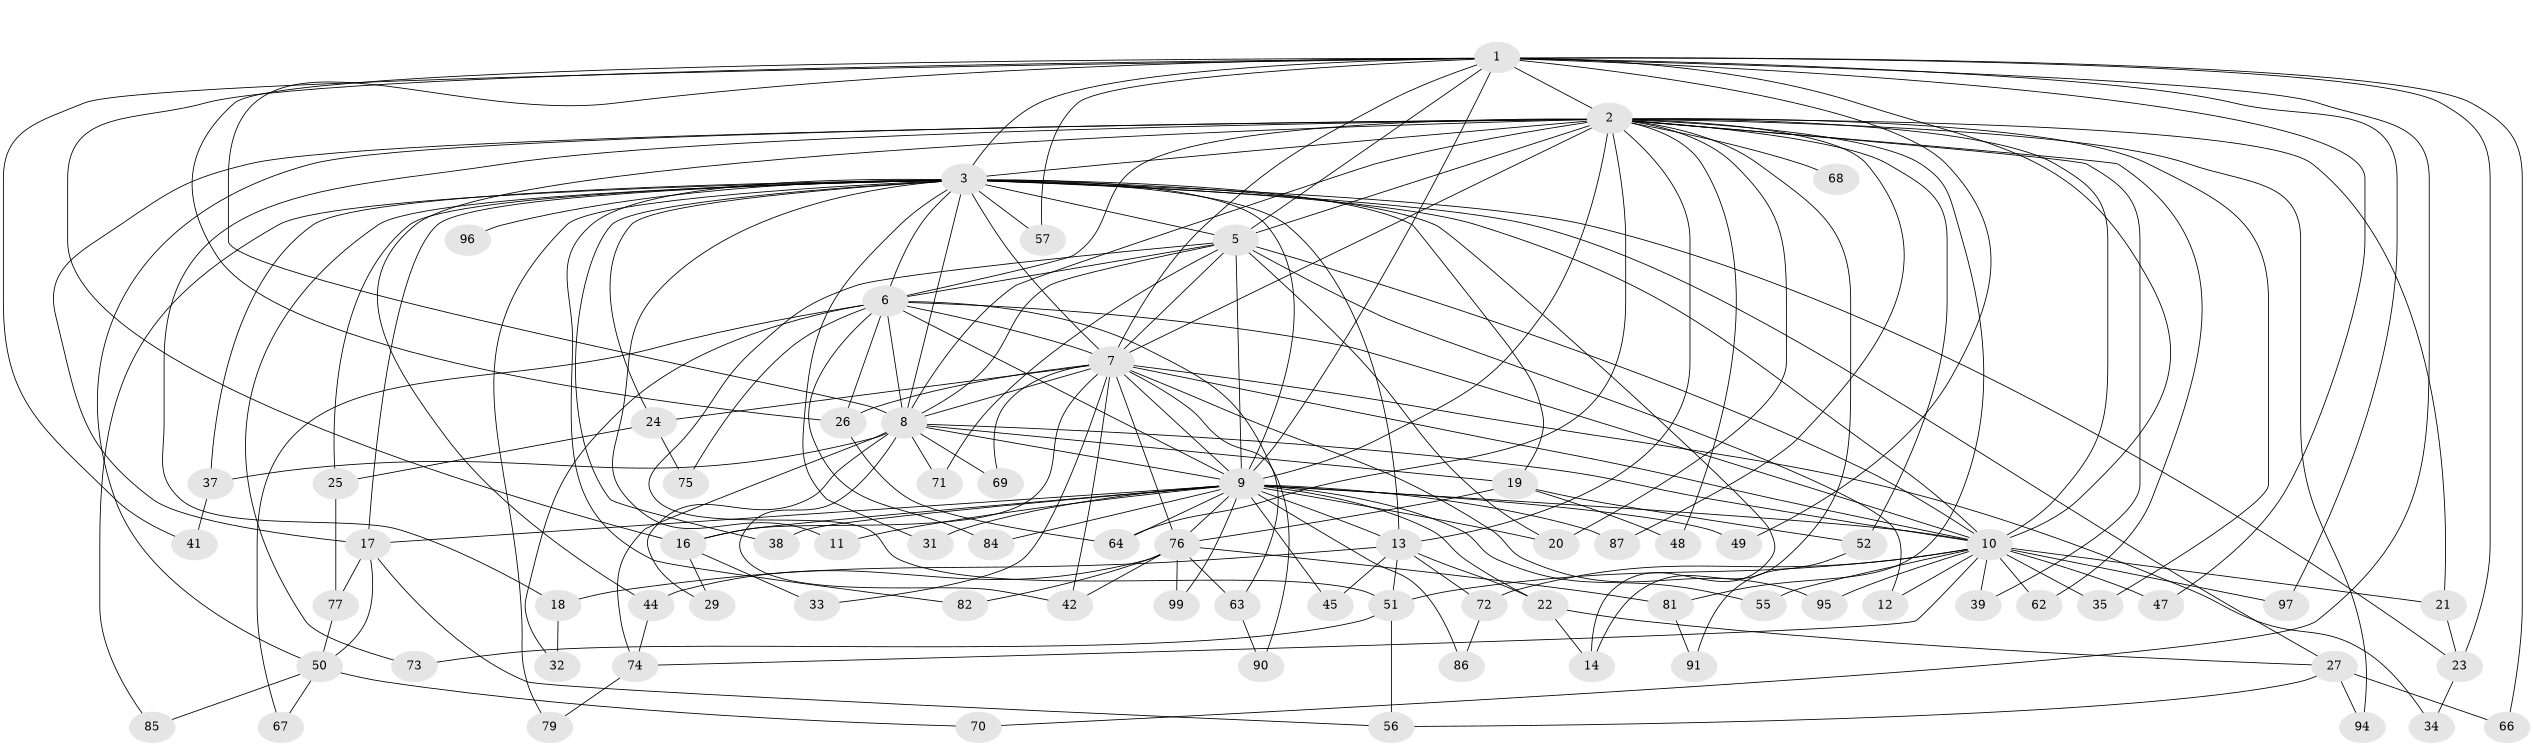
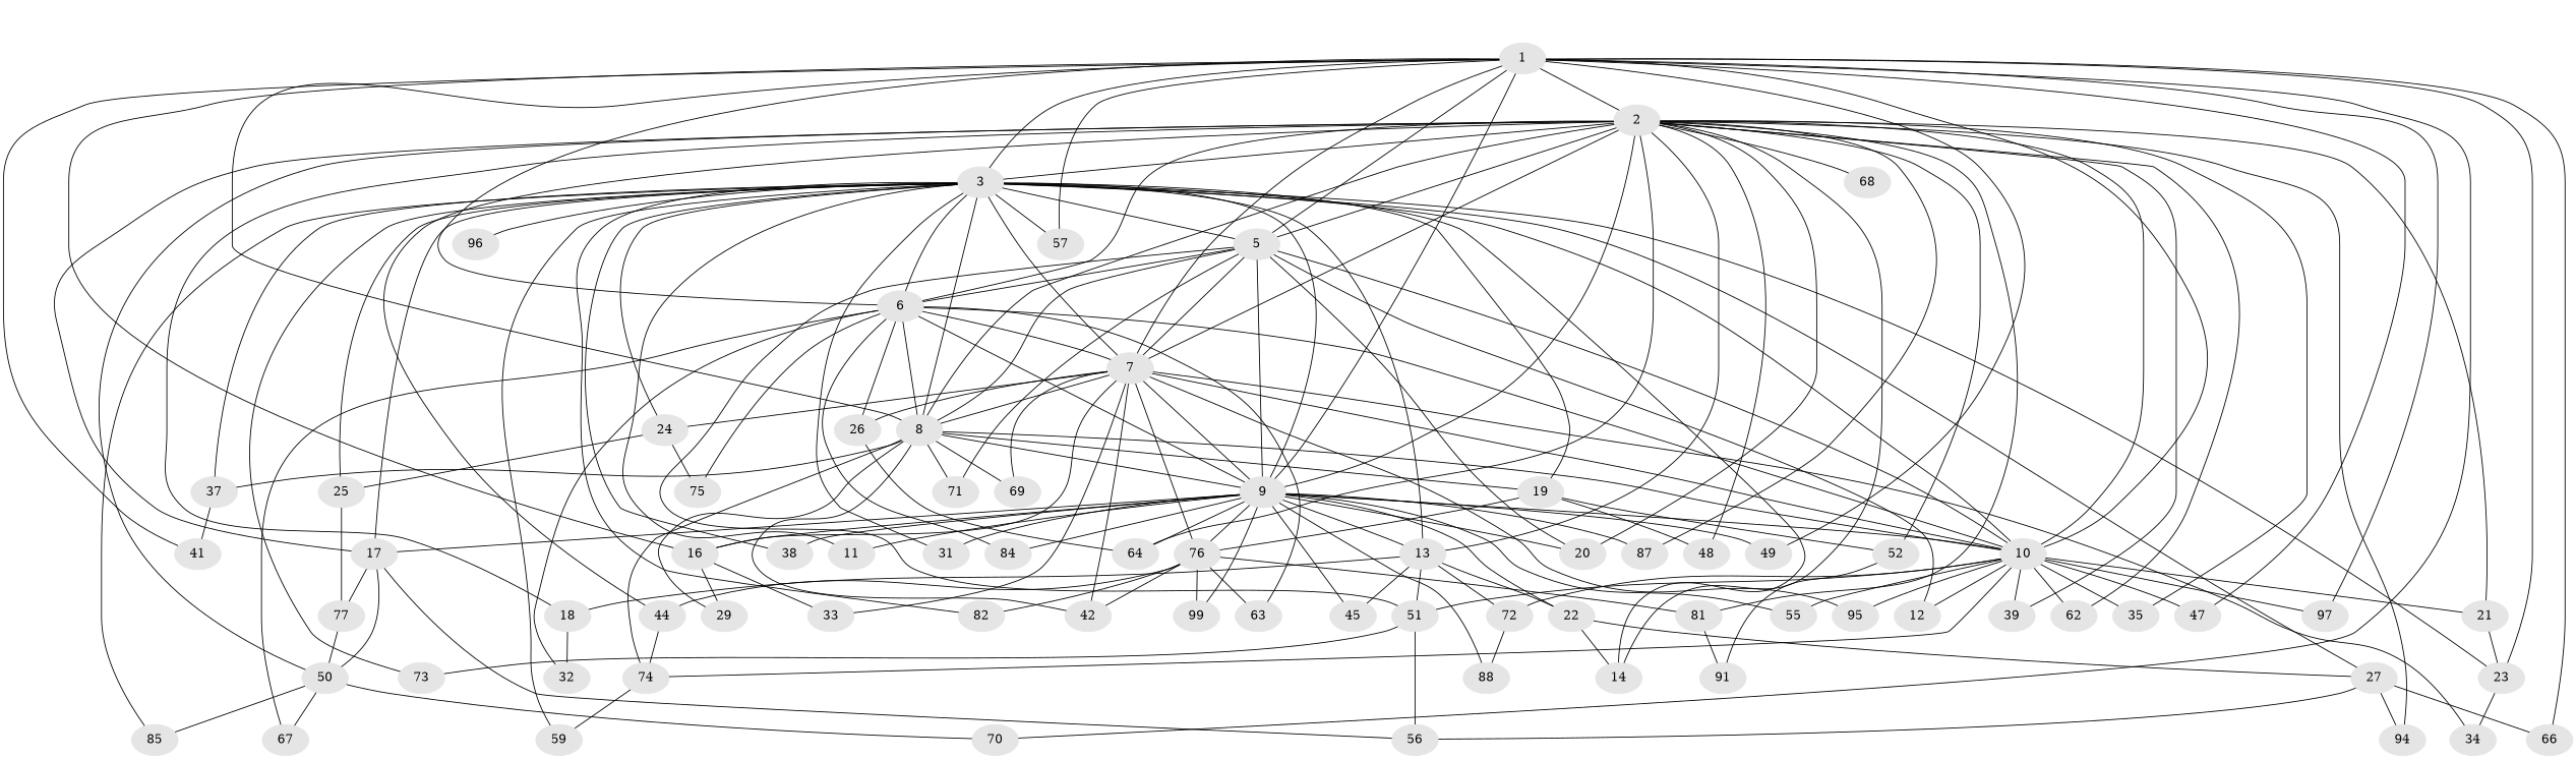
  graph {
    node [color=gray90 style=filled]
    1 [super="+88"]
    2 [super="+4"]
    3 [super="+15"]
    5 [super="+92"]
    6 [super="+61"]
    7 [super="+60"]
    8 [super="+89"]
    9 [super="+40"]
    10 [super="+46"]
    16 [super="+28"]
    23 [super="+30"]
    41
    47
    49
    57
    66
    70
    97
    13 [super="+78"]
    14 [super="+54"]
    17 [super="+53"]
    18
    20
    21
    35
    39
    44
    48
    50
    52 [super="+83"]
    62
    64 [super="+93"]
    68
    81
    87
    94
    27 [super="+43"]
    11
    19 [super="+59"]
    24 [super="+76"]
    25 [super="+80"]
    31
    37
    38
    73
-   79
+   79 [label=59]
    82
    85
    96
    12
    51 [super="+65"]
    71
    26
    32
    63
    67
    75
    84
    33
    34
    n61 [label=76 super="+100"]
    42
    69
-   90
    95
    29
    74 [super="+98"]
    22
    45
    55
-   86
+   86 [label=88]
    99
    72
    56 [super="+58"]
    77
    91
    1 -- 2 [weight=2]
    1 -- 3 [weight=2]
    1 -- 5
-   1 -- 26
+   1 -- 6
    1 -- 7
    1 -- 8
    1 -- 9 [weight=2]
    1 -- 10
    1 -- 16
    1 -- 23
    1 -- 41
    1 -- 47
    1 -- 49
    1 -- 57
    1 -- 66
    1 -- 70
    1 -- 97
    2 -- 3 [weight=2]
    2 -- 5 [weight=2]
    2 -- 6 [weight=2]
    2 -- 7 [weight=2]
    2 -- 8 [weight=2]
    2 -- 9 [weight=2]
    2 -- 10 [weight=2]
    2 -- 13
    2 -- 14
    2 -- 17
    2 -- 18
    2 -- 20
    2 -- 21
    2 -- 35
    2 -- 39
    2 -- 44
    2 -- 48
    2 -- 50
    2 -- 52 [weight=2]
    2 -- 62
    2 -- 64
    2 -- 68 [weight=2]
    2 -- 81
    2 -- 87
    2 -- 94
    3 -- 5 [weight=2]
    3 -- 6
    3 -- 7
    3 -- 8 [weight=2]
    3 -- 9
    3 -- 10
    3 -- 23
    3 -- 57
    3 -- 13
    3 -- 14
    3 -- 17
    3 -- 27
    3 -- 11
    3 -- 19 [weight=2]
    3 -- 24
    3 -- 25
    3 -- 31
    3 -- 37
    3 -- 38
    3 -- 73
    3 -- 79
    3 -- 82
    3 -- 85
    3 -- 96 [weight=2]
    5 -- 6
    5 -- 7
    5 -- 8
    5 -- 9
    5 -- 10
    5 -- 20
    5 -- 12
    5 -- 51
    5 -- 71
    6 -- 7
    6 -- 8
    6 -- 9
    6 -- 10
    6 -- 26
    6 -- 32
    6 -- 63
    6 -- 67
    6 -- 75
    6 -- 84
    7 -- 8
    7 -- 9
    7 -- 10
    7 -- 16
    7 -- 24
    7 -- 26
    7 -- 33
    7 -- 34
    7 -- n61
    7 -- 42
    7 -- 69
-   7 -- 90
    7 -- 95
    8 -- 9
    8 -- 10
    8 -- 19
    8 -- 37
    8 -- 71
    8 -- 42
    8 -- 69
    8 -- 29
    8 -- 74
    9 -- 10 [weight=2]
    9 -- 16
    9 -- 49
    9 -- 13
    9 -- 17
    9 -- 20
    9 -- 64
    9 -- 87
    9 -- 11
    9 -- 31
    9 -- 38
    9 -- 84
    9 -- n61
    9 -- 22
    9 -- 45
    9 -- 55
    9 -- 86
    9 -- 99
    10 -- 47
    10 -- 97
    10 -- 21
    10 -- 35
    10 -- 39
    10 -- 62
    10 -- 12
    10 -- 51
    10 -- 95
    10 -- 74
    10 -- 55
    10 -- 72
    16 -- 33
    16 -- 29
    23 -- 34
    13 -- 18
    13 -- 51
    13 -- 22
    13 -- 45
    13 -- 72
    17 -- 50
    17 -- 56
    17 -- 77
    18 -- 32
    21 -- 23
    44 -- 74
    50 -- 70
    50 -- 85
    50 -- 67
    52 -- 91
    81 -- 91
    27 -- 66
    27 -- 94
    27 -- 56
    19 -- 48
    19 -- 52
    19 -- n61
    24 -- 25
    24 -- 75
    25 -- 77
    37 -- 41
    51 -- 73
    51 -- 56
    26 -- 64
-   63 -- 90
    n61 -- 44
    n61 -- 81
    n61 -- 82
    n61 -- 63
    n61 -- 42
    n61 -- 99
    74 -- 79
    22 -- 14
    22 -- 27
    72 -- 86
    77 -- 50
  }
